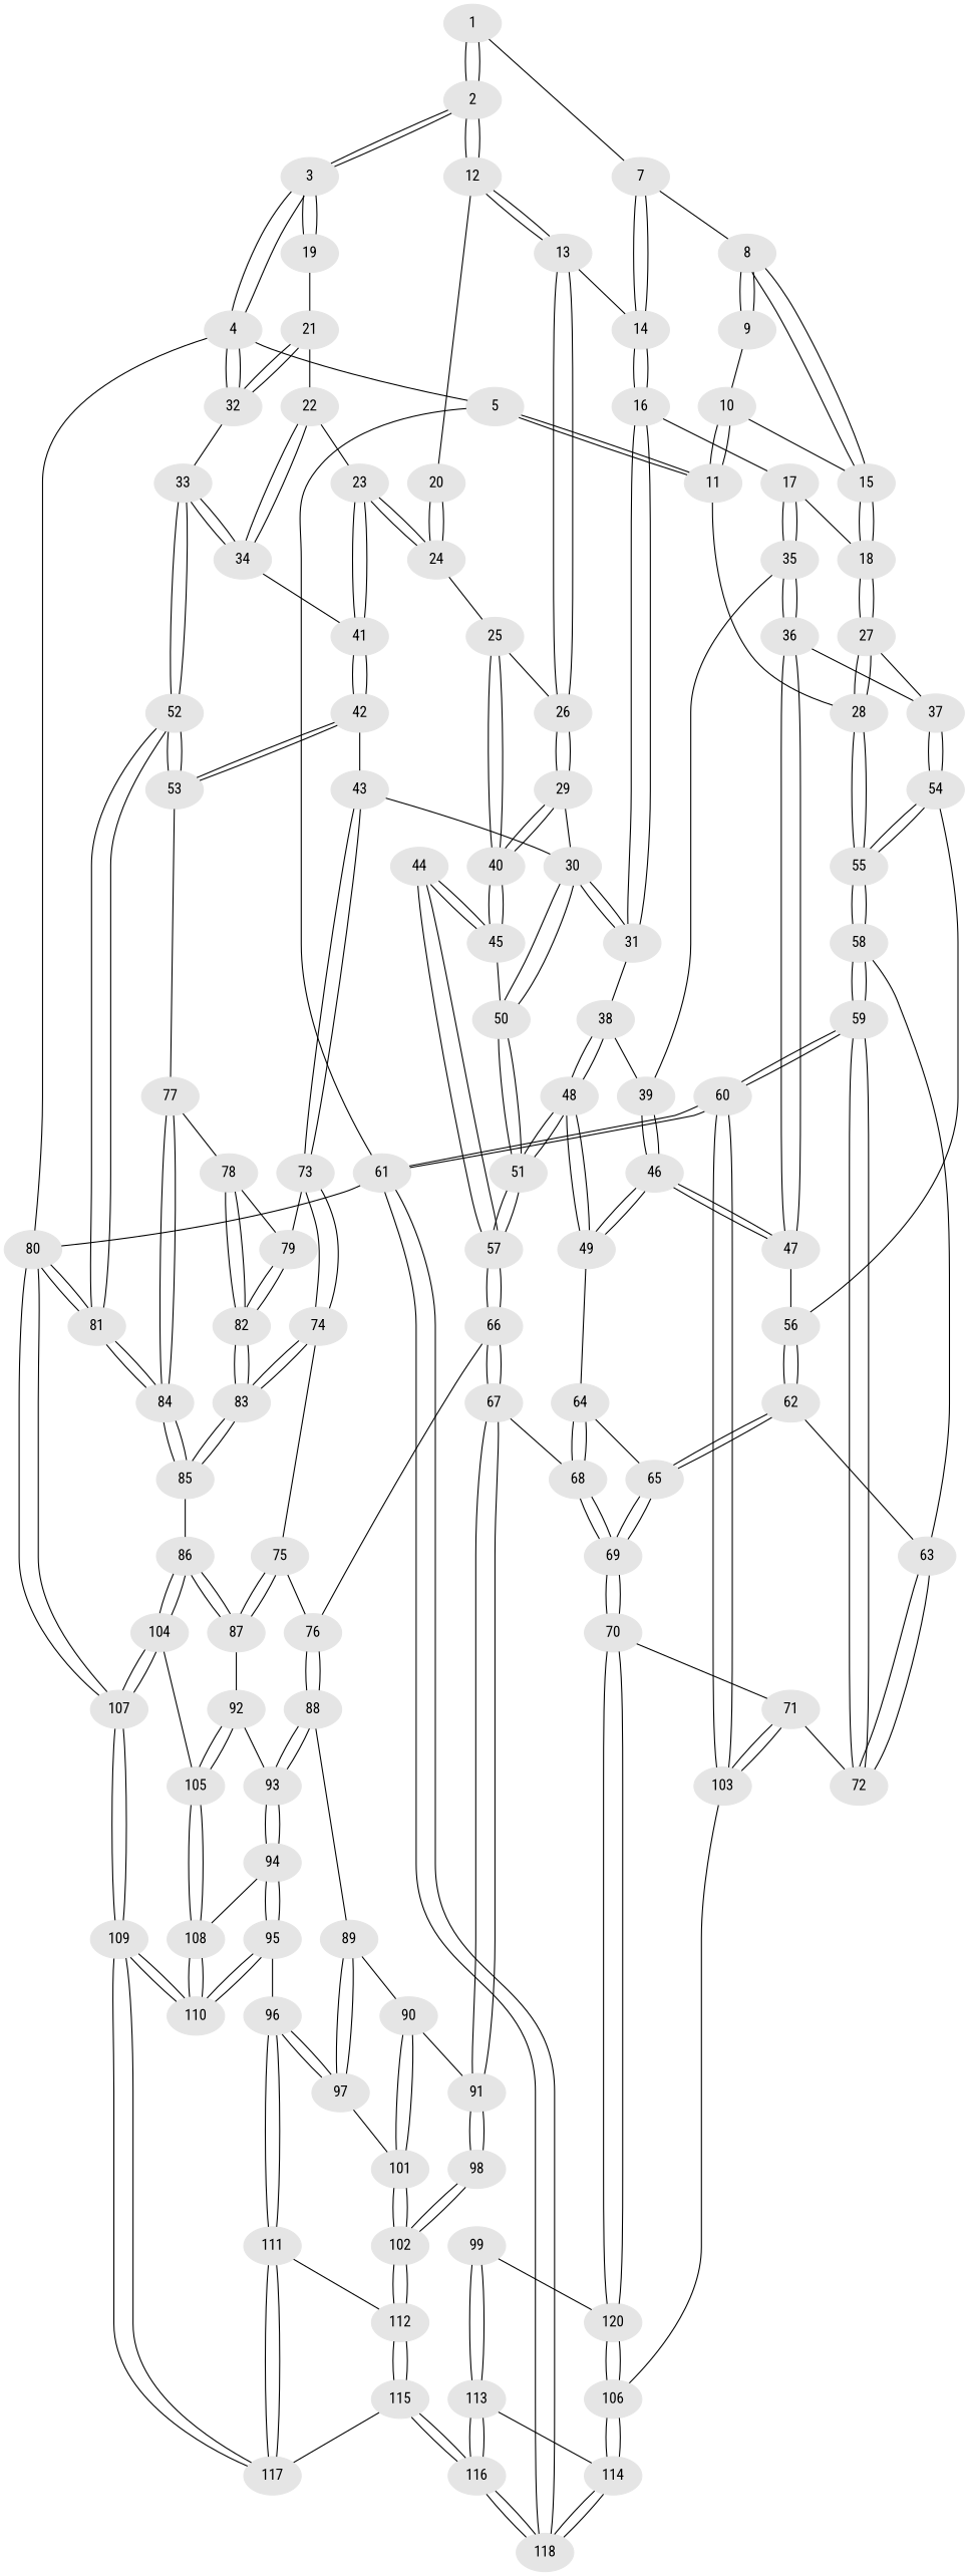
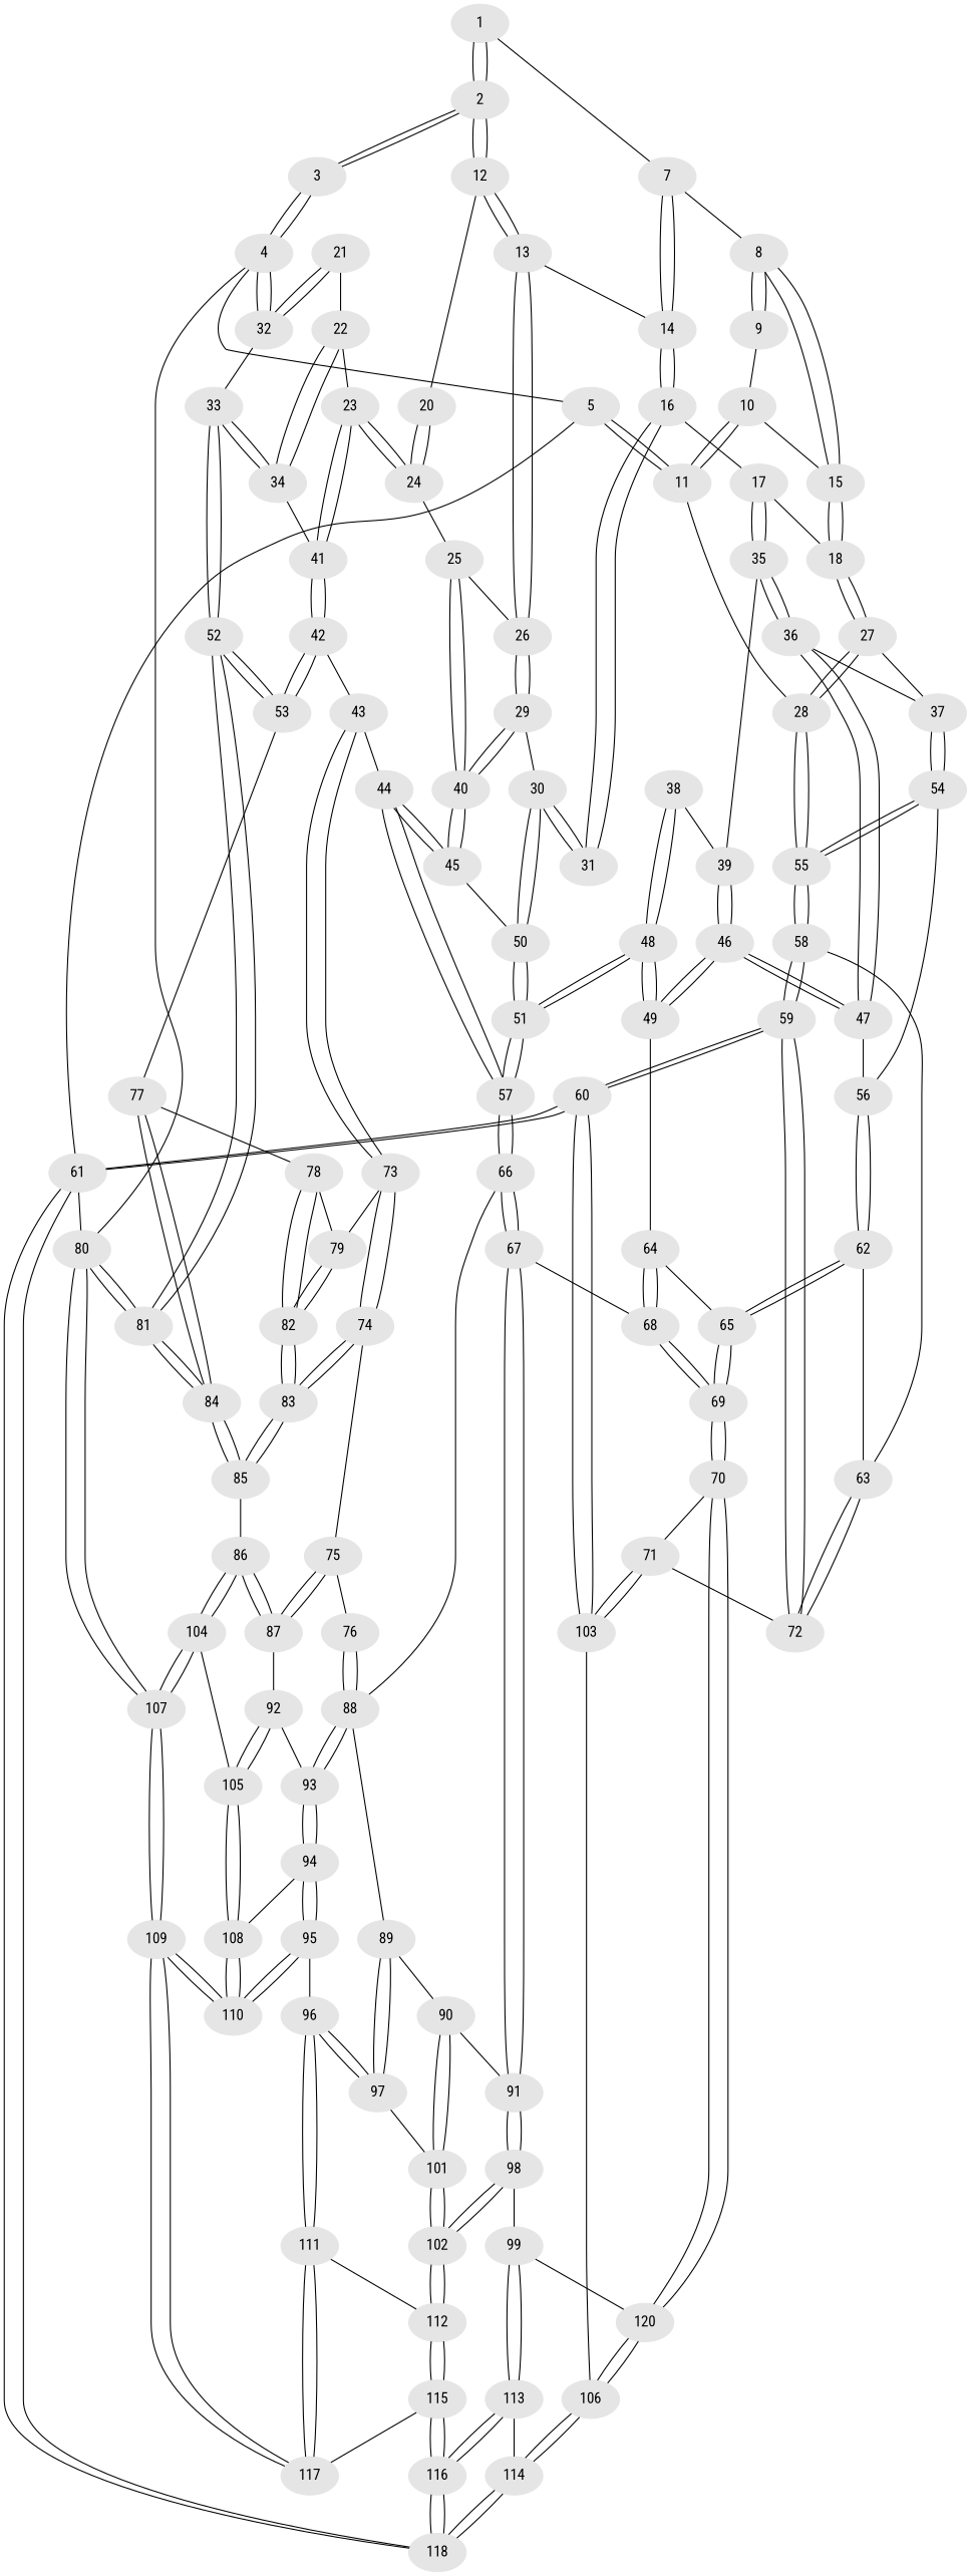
  graph {
    fontname="Roboto Condensed"
    node [color=gray90 fontname="Roboto Condensed" style=filled]
    edge [fontname="Roboto Condensed"]
    1
    2
    7
    3
    12
    8
    14
    4
-   19
    13
    20
    5
    32
    80
    21
    11
    61
    33
    81
    107
    28
    118
    9
    10
    15
    16
    18
    55
    26
    24
    29
    17
    31
    27
    35
    38
    36
    39
    37
    22
    25
    23
    34
    41
    42
    40
    45
    30
    54
    58
    50
    51
    48
    52
    53
    47
    46
    56
    49
    43
    44
    73
    77
    57
    74
    79
    66
    64
    62
    65
    68
    84
    78
    59
    63
    67
    76
    60
    72
    103
    106
    69
    70
    91
    88
    98
    71
    n88 [label=120]
    75
    83
    82
    87
    85
    92
    89
    93
    109
    86
    104
    105
    90
    97
    94
    101
    102
    99
    108
    95
    96
    110
    111
    112
    117
    113
    114
    116
    115
    1 -- 2
    1 -- 2
    1 -- 7
    2 -- 3
    2 -- 3
    2 -- 12
    2 -- 12
    7 -- 8
    7 -- 14
    7 -- 14
    3 -- 4
    3 -- 4
-   3 -- 19
-   3 -- 19
    12 -- 13
    12 -- 13
    12 -- 20
    8 -- 9
    8 -- 9
    8 -- 15
    8 -- 15
    14 -- 16
    14 -- 16
    4 -- 5
    4 -- 32
    4 -- 32
    4 -- 80
-   19 -- 21
    13 -- 14
    13 -- 26
    13 -- 26
    20 -- 24
    20 -- 24
    5 -- 11
    5 -- 11
    5 -- 61
    32 -- 33
    80 -- 81
    80 -- 81
    80 -- 107
    80 -- 107
    21 -- 32
    21 -- 32
    21 -- 22
    11 -- 28
    61 -- 80
    61 -- 118
    61 -- 118
    33 -- 34
    33 -- 34
    33 -- 52
    33 -- 52
    81 -- 84
    81 -- 84
    107 -- 109
    107 -- 109
    28 -- 55
    28 -- 55
    9 -- 10
    10 -- 11
    10 -- 11
    10 -- 15
    15 -- 18
    15 -- 18
    16 -- 17
    16 -- 31
    16 -- 31
    18 -- 27
    18 -- 27
    55 -- 58
    55 -- 58
    26 -- 29
    26 -- 29
    24 -- 25
    29 -- 40
    29 -- 40
    29 -- 30
    17 -- 18
    17 -- 35
    17 -- 35
-   31 -- 38
    27 -- 28
    27 -- 28
    27 -- 37
    35 -- 36
    35 -- 36
    35 -- 39
    38 -- 39
    38 -- 48
    38 -- 48
    36 -- 37
    36 -- 47
    36 -- 47
    39 -- 46
    39 -- 46
    37 -- 54
    37 -- 54
    22 -- 23
    22 -- 34
    22 -- 34
    25 -- 26
    25 -- 40
    25 -- 40
    23 -- 24
    23 -- 24
    23 -- 41
    23 -- 41
    34 -- 41
    41 -- 42
    41 -- 42
    42 -- 53
    42 -- 53
    42 -- 43
    40 -- 45
    40 -- 45
    45 -- 50
    30 -- 31
    30 -- 31
    30 -- 50
    30 -- 50
    54 -- 55
    54 -- 55
    54 -- 56
    58 -- 59
    58 -- 59
    58 -- 63
    50 -- 51
    50 -- 51
    51 -- 57
    51 -- 57
    48 -- 51
    48 -- 51
    48 -- 49
    48 -- 49
    52 -- 81
    52 -- 81
    52 -- 53
    52 -- 53
    53 -- 77
    47 -- 56
    46 -- 47
    46 -- 47
    46 -- 49
    46 -- 49
    56 -- 62
    56 -- 62
    49 -- 64
-   43 -- 30
+   43 -- 44
    43 -- 73
    43 -- 73
    44 -- 45
    44 -- 45
    44 -- 57
    44 -- 57
    73 -- 74
    73 -- 74
    73 -- 79
    77 -- 84
    77 -- 84
    77 -- 78
    57 -- 66
    57 -- 66
    74 -- 75
    74 -- 83
    74 -- 83
    79 -- 82
    79 -- 82
    66 -- 67
    66 -- 67
-   66 -- 76
+   66 -- 88
    64 -- 65
    64 -- 68
    64 -- 68
    62 -- 65
    62 -- 65
    62 -- 63
    65 -- 69
    65 -- 69
    68 -- 69
    68 -- 69
    84 -- 85
    84 -- 85
    78 -- 79
    78 -- 82
    78 -- 82
    59 -- 60
    59 -- 60
    59 -- 72
    59 -- 72
    63 -- 72
    63 -- 72
    67 -- 68
    67 -- 91
    67 -- 91
    76 -- 88
    76 -- 88
    60 -- 61
    60 -- 61
    60 -- 103
    60 -- 103
    103 -- 106
    106 -- 114
    106 -- 114
    69 -- 70
    69 -- 70
    70 -- 71
    70 -- n88
    70 -- n88
    91 -- 98
    91 -- 98
    88 -- 89
    88 -- 93
    88 -- 93
    98 -- 102
    98 -- 102
+   98 -- 99
    71 -- 72
    71 -- 103
    71 -- 103
    n88 -- 106
    n88 -- 106
    75 -- 76
    75 -- 87
    75 -- 87
    83 -- 85
    83 -- 85
    82 -- 83
    82 -- 83
    87 -- 92
    85 -- 86
    92 -- 93
    92 -- 105
    92 -- 105
    89 -- 90
    89 -- 97
    89 -- 97
    93 -- 94
    93 -- 94
    109 -- 110
    109 -- 110
    109 -- 117
    109 -- 117
    86 -- 87
    86 -- 87
    86 -- 104
    86 -- 104
    104 -- 107
    104 -- 107
    104 -- 105
    105 -- 108
    105 -- 108
    90 -- 91
    90 -- 101
    90 -- 101
    97 -- 101
    94 -- 108
    94 -- 95
    94 -- 95
    101 -- 102
    101 -- 102
    102 -- 112
    102 -- 112
    99 -- n88
    99 -- 113
    99 -- 113
    108 -- 110
    108 -- 110
    95 -- 96
    95 -- 110
    95 -- 110
    96 -- 97
    96 -- 97
    96 -- 111
    96 -- 111
    111 -- 112
    111 -- 117
    111 -- 117
    112 -- 115
    112 -- 115
    113 -- 114
    113 -- 116
    113 -- 116
    114 -- 118
    114 -- 118
    116 -- 118
    116 -- 118
    115 -- 117
    115 -- 116
    115 -- 116
  }
